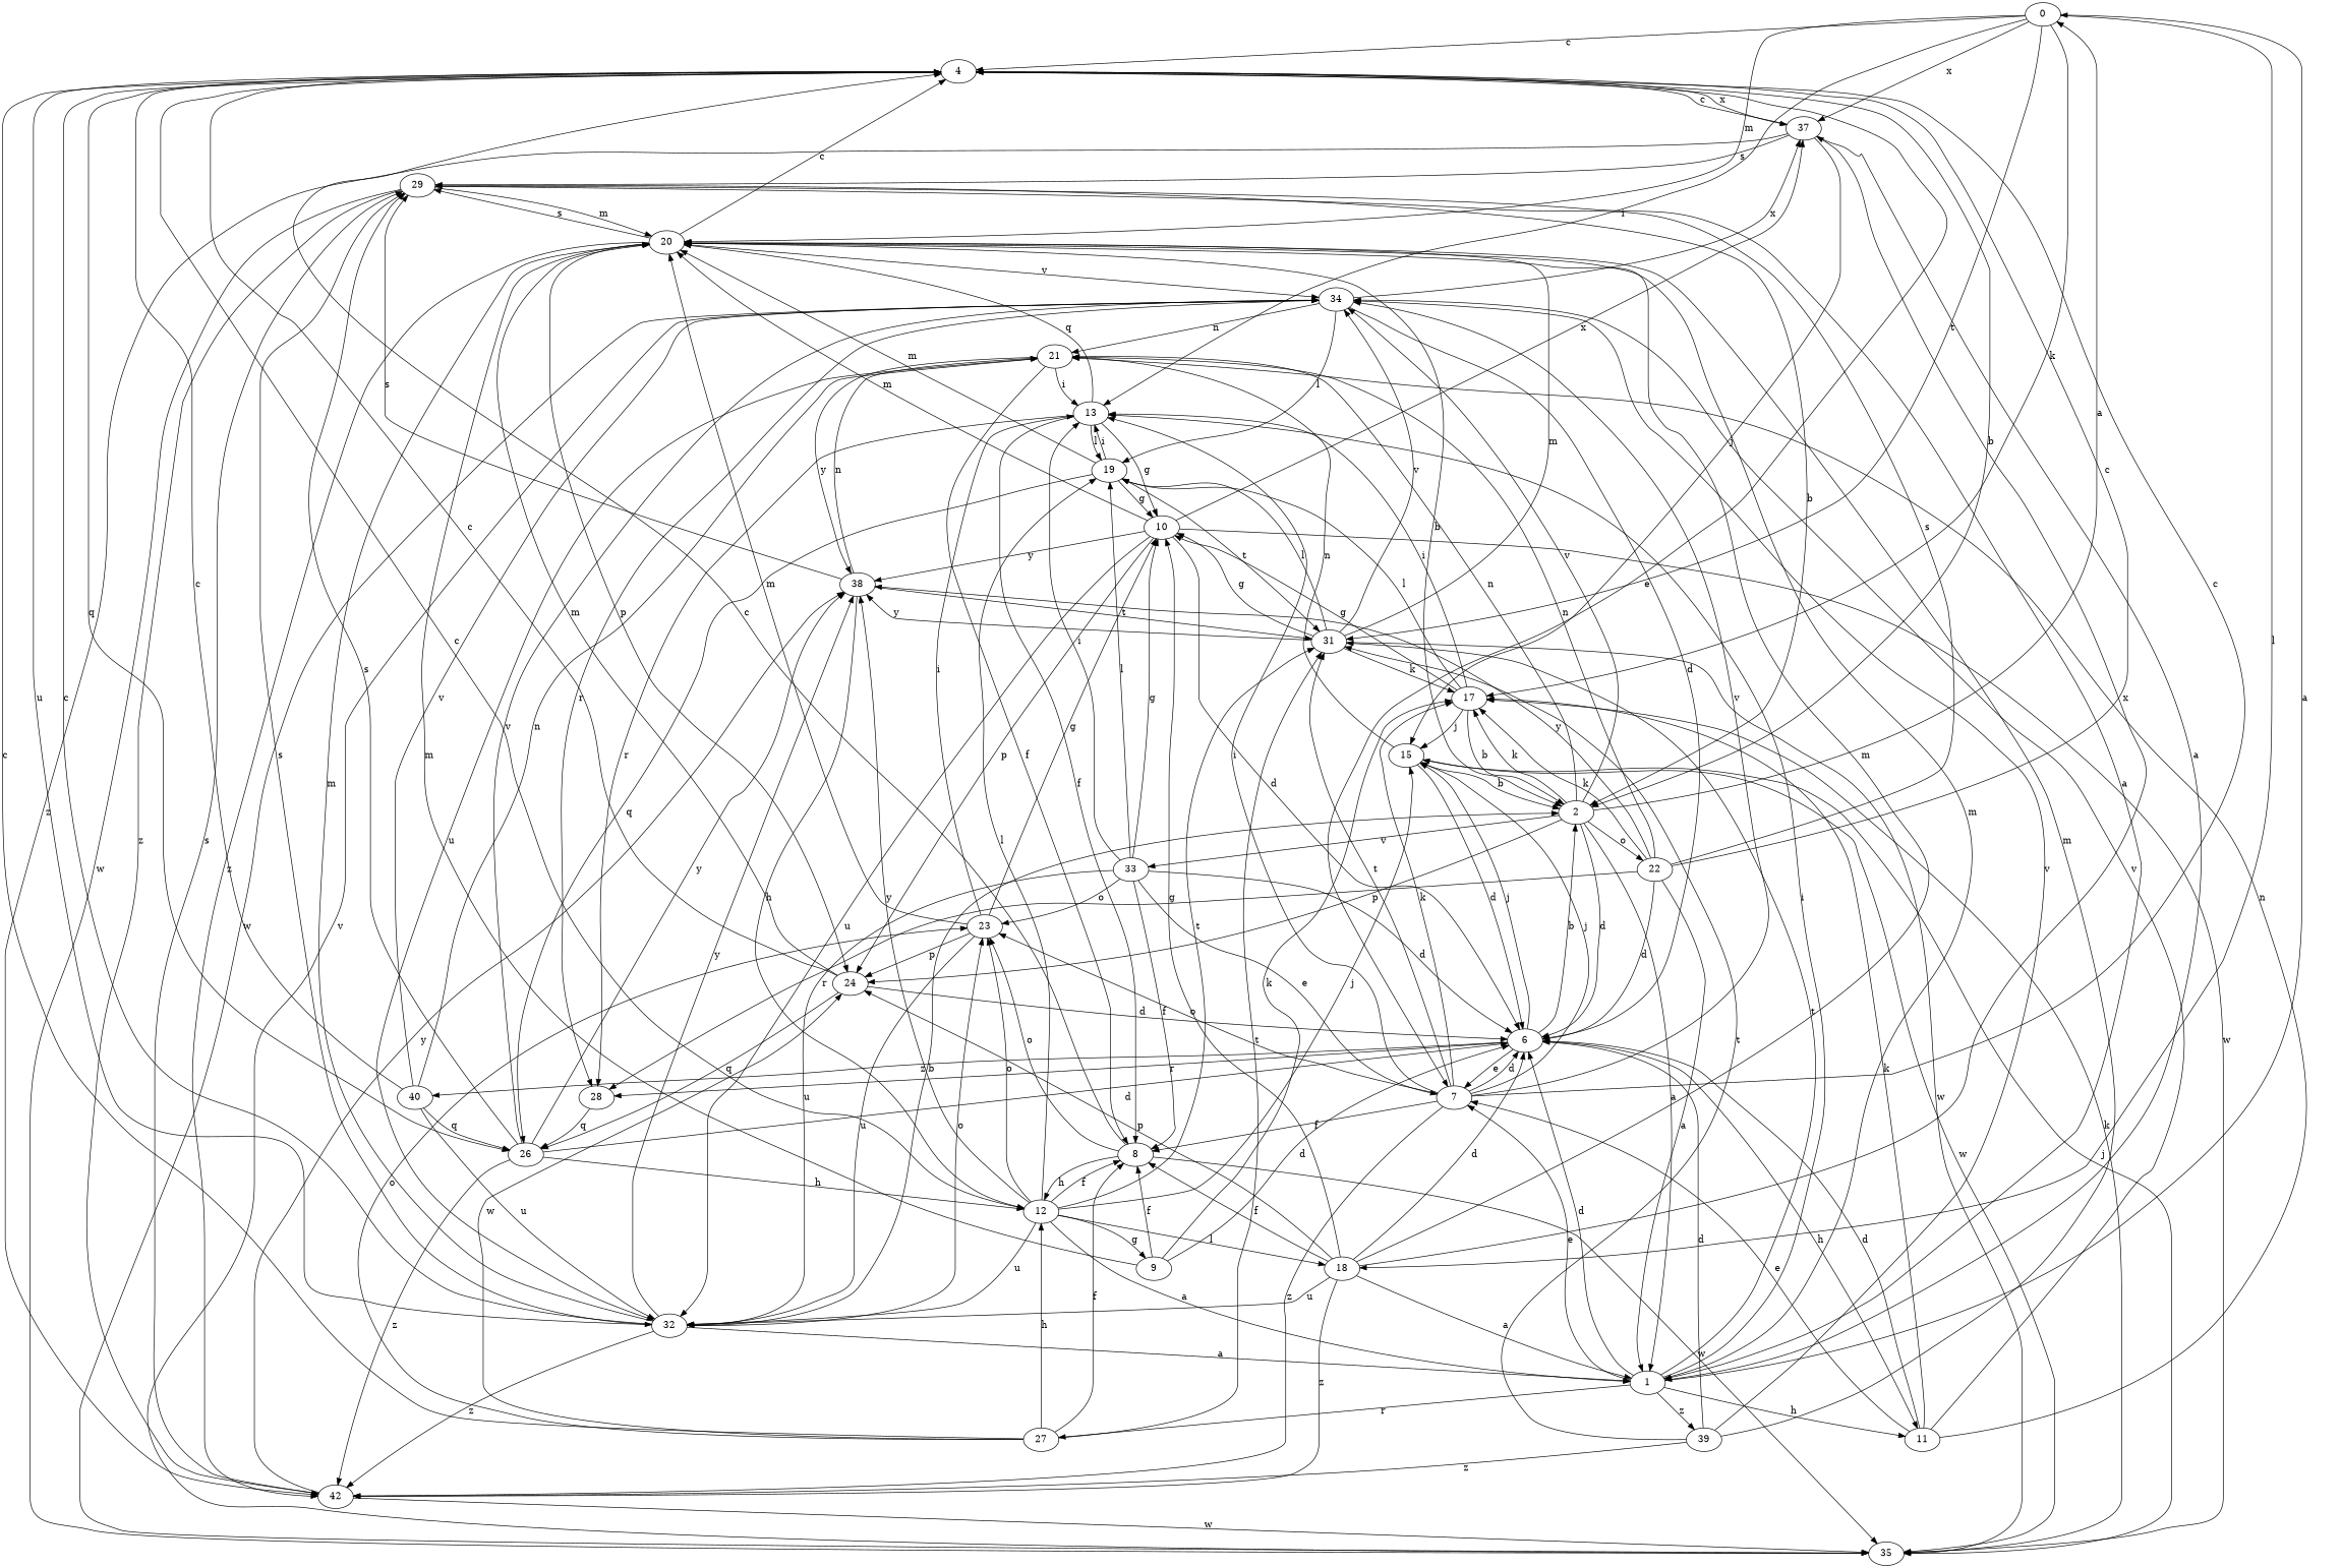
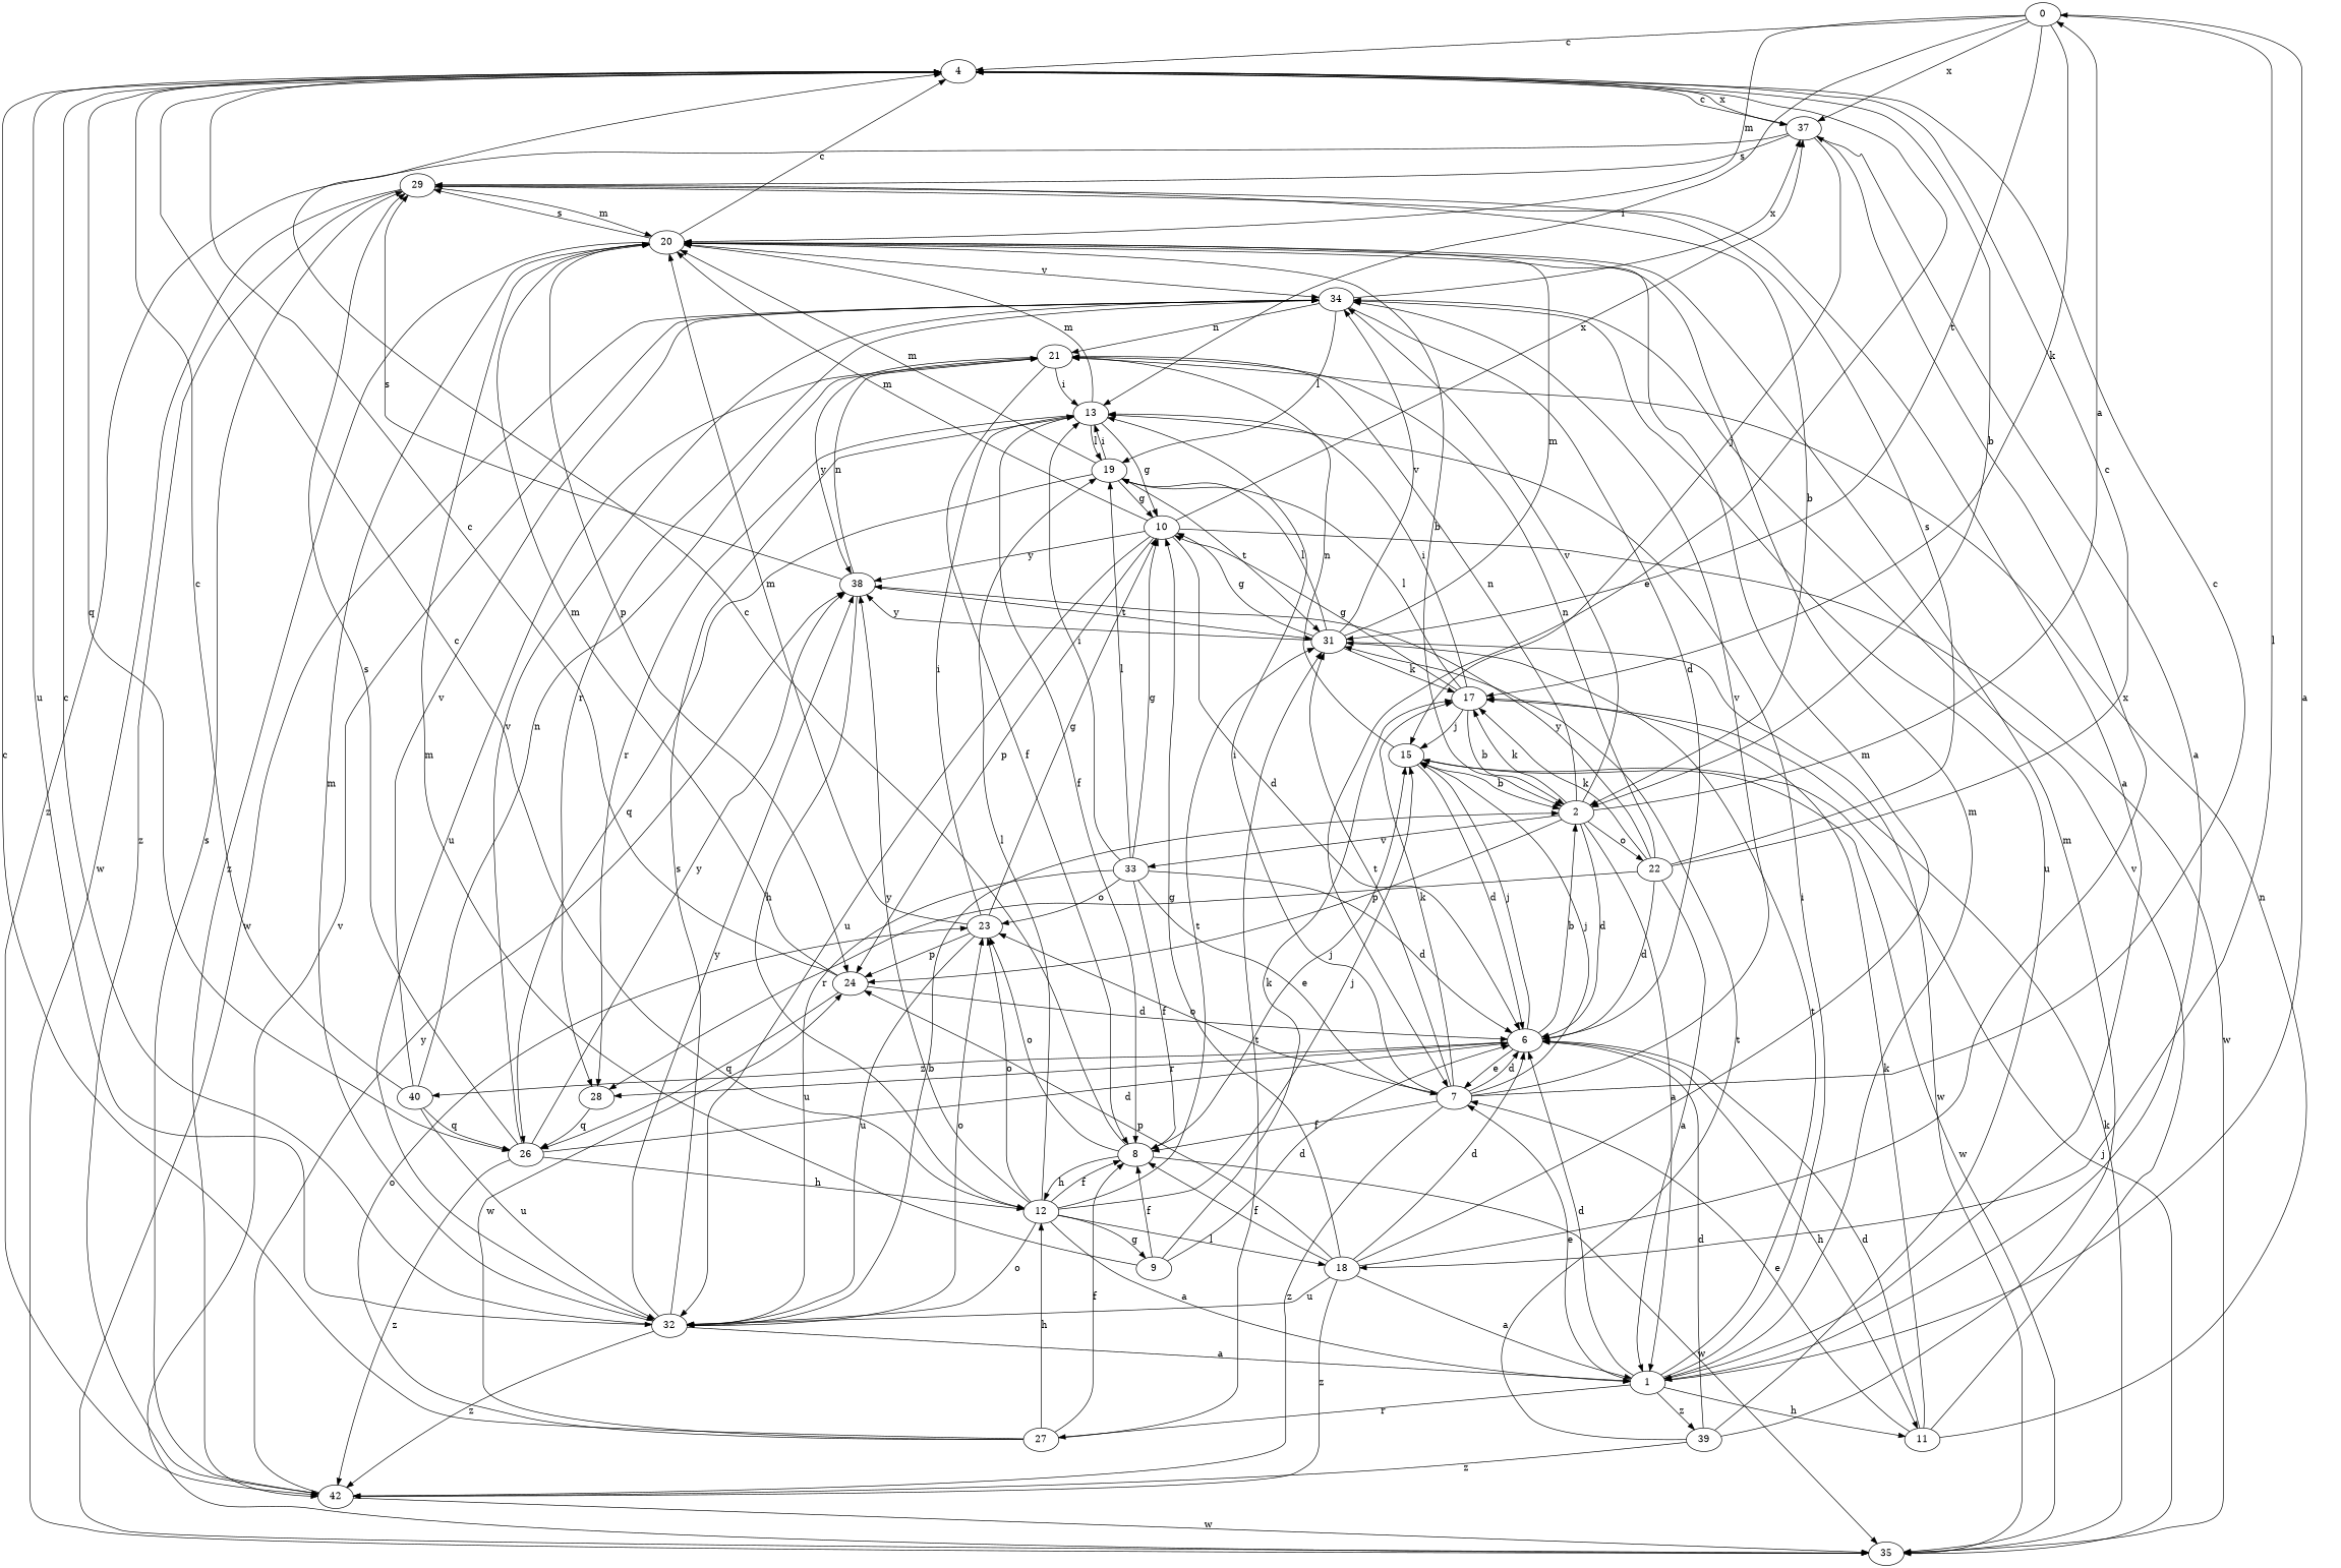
  strict digraph {
    0
    4
    13
    17
    18
    20
    31
    37
    7
    2
    26
    32
    28
    8
    10
    19
    15
    1
    6
    24
    42
    34
    29
    35
    38
    11
    27
    39
    40
    23
    21
    12
    22
    33
    9
    0 -> 4 [label=c]
    0 -> 13 [label=i]
    0 -> 17 [label=k]
    0 -> 18 [label=l]
    0 -> 20 [label=m]
    0 -> 31 [label=t]
    0 -> 37 [label=x]
    4 -> 37 [label=x]
    4 -> 7 [label=e]
    4 -> 2 [label=b]
    4 -> 26 [label=q]
    4 -> 32 [label=u]
-   13 -> 20 [label=q]
+   13 -> 20 [label=m]
    13 -> 28 [label=r]
    13 -> 8 [label=f]
    13 -> 10 [label=g]
    13 -> 19 [label=l]
    17 -> 13 [label=i]
    17 -> 2 [label=b]
    17 -> 10 [label=g]
    17 -> 19 [label=l]
    17 -> 15 [label=j]
    18 -> 20 [label=m]
    18 -> 37 [label=x]
    18 -> 32 [label=u]
    18 -> 8 [label=f]
    18 -> 10 [label=g]
    18 -> 1 [label=a]
    18 -> 6 [label=d]
    18 -> 24 [label=p]
    18 -> 42 [label=z]
    20 -> 4 [label=c]
    20 -> 2 [label=b]
    20 -> 24 [label=p]
    20 -> 42 [label=z]
    20 -> 34 [label=v]
    20 -> 29 [label=s]
    31 -> 17 [label=k]
    31 -> 20 [label=m]
    31 -> 10 [label=g]
    31 -> 19 [label=l]
    31 -> 34 [label=v]
    31 -> 35 [label=w]
    31 -> 38 [label=y]
    37 -> 4 [label=c]
    37 -> 15 [label=j]
    37 -> 1 [label=a]
    37 -> 42 [label=z]
    37 -> 29 [label=s]
    7 -> 4 [label=c]
    7 -> 13 [label=i]
    7 -> 17 [label=k]
    7 -> 31 [label=t]
    7 -> 8 [label=f]
    7 -> 15 [label=j]
    7 -> 6 [label=d]
    7 -> 42 [label=z]
    7 -> 34 [label=v]
    7 -> 23 [label=o]
    2 -> 0 [label=a]
    2 -> 17 [label=k]
    2 -> 1 [label=a]
    2 -> 6 [label=d]
    2 -> 24 [label=p]
    2 -> 34 [label=v]
    2 -> 21 [label=n]
    2 -> 22 [label=o]
    2 -> 33 [label=v]
    26 -> 6 [label=d]
    26 -> 42 [label=z]
    26 -> 34 [label=v]
    26 -> 29 [label=s]
    26 -> 38 [label=y]
    26 -> 12 [label=h]
    32 -> 4 [label=c]
    32 -> 20 [label=m]
    32 -> 2 [label=b]
    32 -> 1 [label=a]
    32 -> 42 [label=z]
-   32 -> 29 [label=s]
+   32 -> 13 [label=s]
    32 -> 38 [label=y]
    32 -> 23 [label=o]
    28 -> 26 [label=q]
    8 -> 4 [label=c]
+   8 -> 15 [label=j]
    8 -> 35 [label=w]
    8 -> 23 [label=o]
    8 -> 12 [label=h]
    10 -> 20 [label=m]
    10 -> 37 [label=x]
    10 -> 32 [label=u]
    10 -> 6 [label=d]
    10 -> 24 [label=p]
    10 -> 35 [label=w]
    10 -> 38 [label=y]
    19 -> 13 [label=i]
    19 -> 20 [label=m]
    19 -> 31 [label=t]
    19 -> 26 [label=q]
    19 -> 10 [label=g]
    15 -> 2 [label=b]
    15 -> 6 [label=d]
    15 -> 35 [label=w]
    15 -> 21 [label=n]
    1 -> 0 [label=a]
    1 -> 13 [label=i]
    1 -> 20 [label=m]
    1 -> 31 [label=t]
    1 -> 7 [label=e]
    1 -> 6 [label=d]
    1 -> 11 [label=h]
    1 -> 27 [label=r]
    1 -> 39 [label=z]
    6 -> 7 [label=e]
    6 -> 2 [label=b]
    6 -> 28 [label=r]
    6 -> 15 [label=j]
    6 -> 11 [label=h]
    6 -> 40 [label=z]
    24 -> 4 [label=c]
    24 -> 20 [label=m]
    24 -> 26 [label=q]
    24 -> 6 [label=d]
    42 -> 29 [label=s]
    42 -> 35 [label=w]
    42 -> 38 [label=y]
    34 -> 37 [label=x]
    34 -> 28 [label=r]
    34 -> 19 [label=l]
    34 -> 6 [label=d]
    34 -> 35 [label=w]
    34 -> 21 [label=n]
    29 -> 20 [label=m]
    29 -> 2 [label=b]
    29 -> 1 [label=a]
    29 -> 42 [label=z]
    29 -> 35 [label=w]
    35 -> 17 [label=k]
    35 -> 15 [label=j]
    35 -> 34 [label=v]
    38 -> 31 [label=t]
    38 -> 29 [label=s]
    38 -> 21 [label=n]
    38 -> 12 [label=h]
    11 -> 17 [label=k]
    11 -> 7 [label=e]
    11 -> 6 [label=d]
    11 -> 34 [label=v]
    11 -> 21 [label=n]
    27 -> 4 [label=c]
    27 -> 31 [label=t]
    27 -> 8 [label=f]
    27 -> 24 [label=w]
    27 -> 23 [label=o]
    27 -> 12 [label=h]
    39 -> 20 [label=m]
    39 -> 31 [label=t]
    39 -> 6 [label=d]
    39 -> 42 [label=z]
-   39 -> 34 [label=v]
+   39 -> 34 [label=u]
    40 -> 4 [label=c]
    40 -> 26 [label=q]
    40 -> 32 [label=u]
    40 -> 34 [label=v]
    40 -> 21 [label=n]
    23 -> 13 [label=i]
    23 -> 20 [label=m]
    23 -> 32 [label=u]
    23 -> 10 [label=g]
    23 -> 24 [label=p]
    21 -> 13 [label=i]
    21 -> 32 [label=u]
    21 -> 8 [label=f]
    21 -> 38 [label=y]
    12 -> 4 [label=c]
    12 -> 18 [label=l]
    12 -> 31 [label=t]
-   12 -> 32 [label=u]
+   12 -> 32 [label=o]
    12 -> 8 [label=f]
    12 -> 19 [label=l]
    12 -> 15 [label=j]
    12 -> 1 [label=a]
    12 -> 38 [label=y]
    12 -> 23 [label=o]
    12 -> 9 [label=g]
    22 -> 4 [label=c]
    22 -> 17 [label=k]
    22 -> 28 [label=r]
    22 -> 1 [label=a]
    22 -> 6 [label=d]
    22 -> 29 [label=s]
    22 -> 38 [label=y]
    22 -> 21 [label=n]
    33 -> 13 [label=i]
    33 -> 7 [label=e]
    33 -> 32 [label=u]
    33 -> 8 [label=f]
    33 -> 10 [label=g]
    33 -> 19 [label=l]
    33 -> 6 [label=d]
    33 -> 23 [label=o]
    9 -> 17 [label=k]
    9 -> 20 [label=m]
    9 -> 8 [label=f]
    9 -> 6 [label=d]
  }
